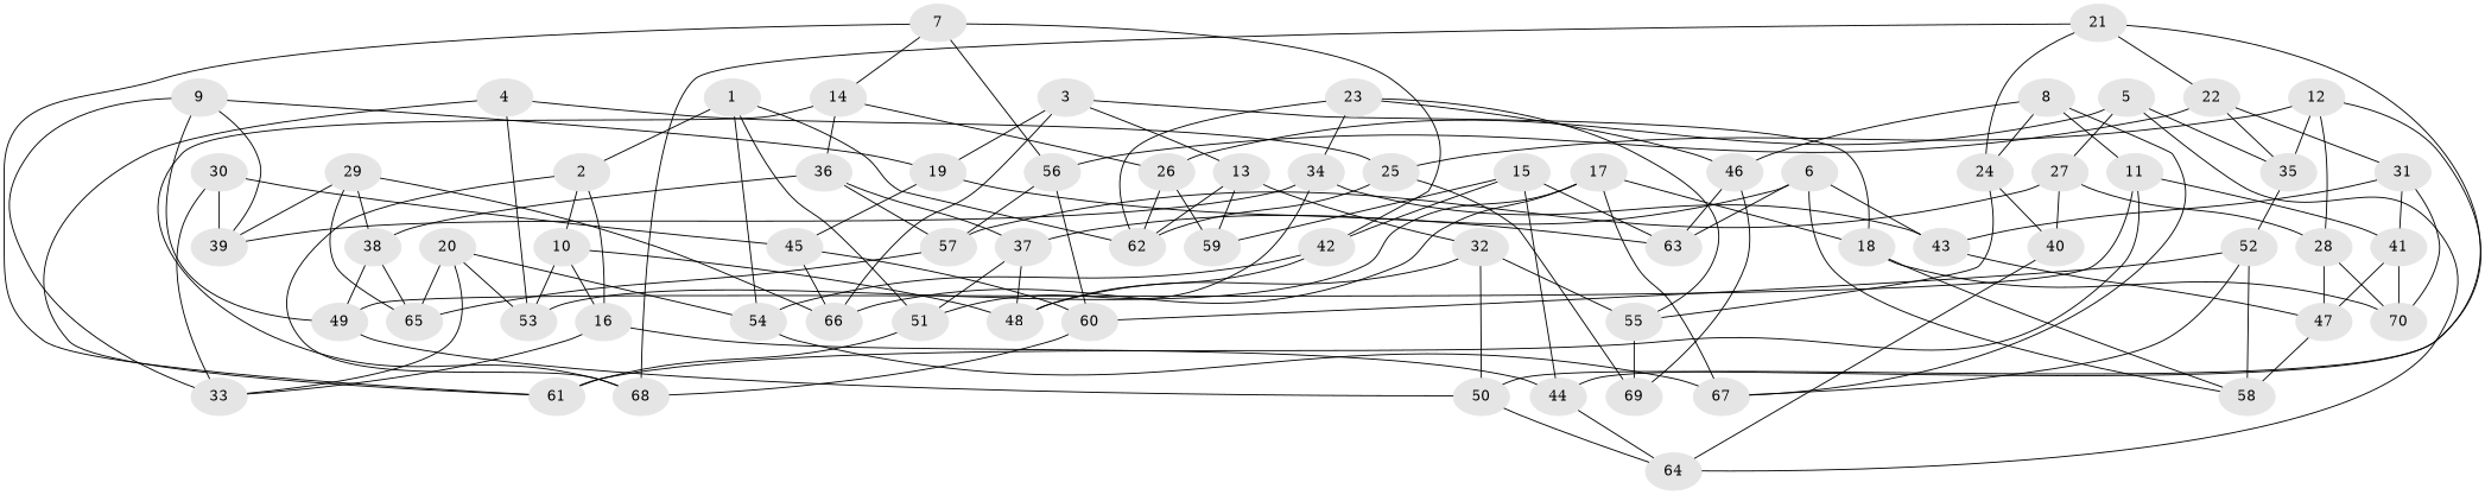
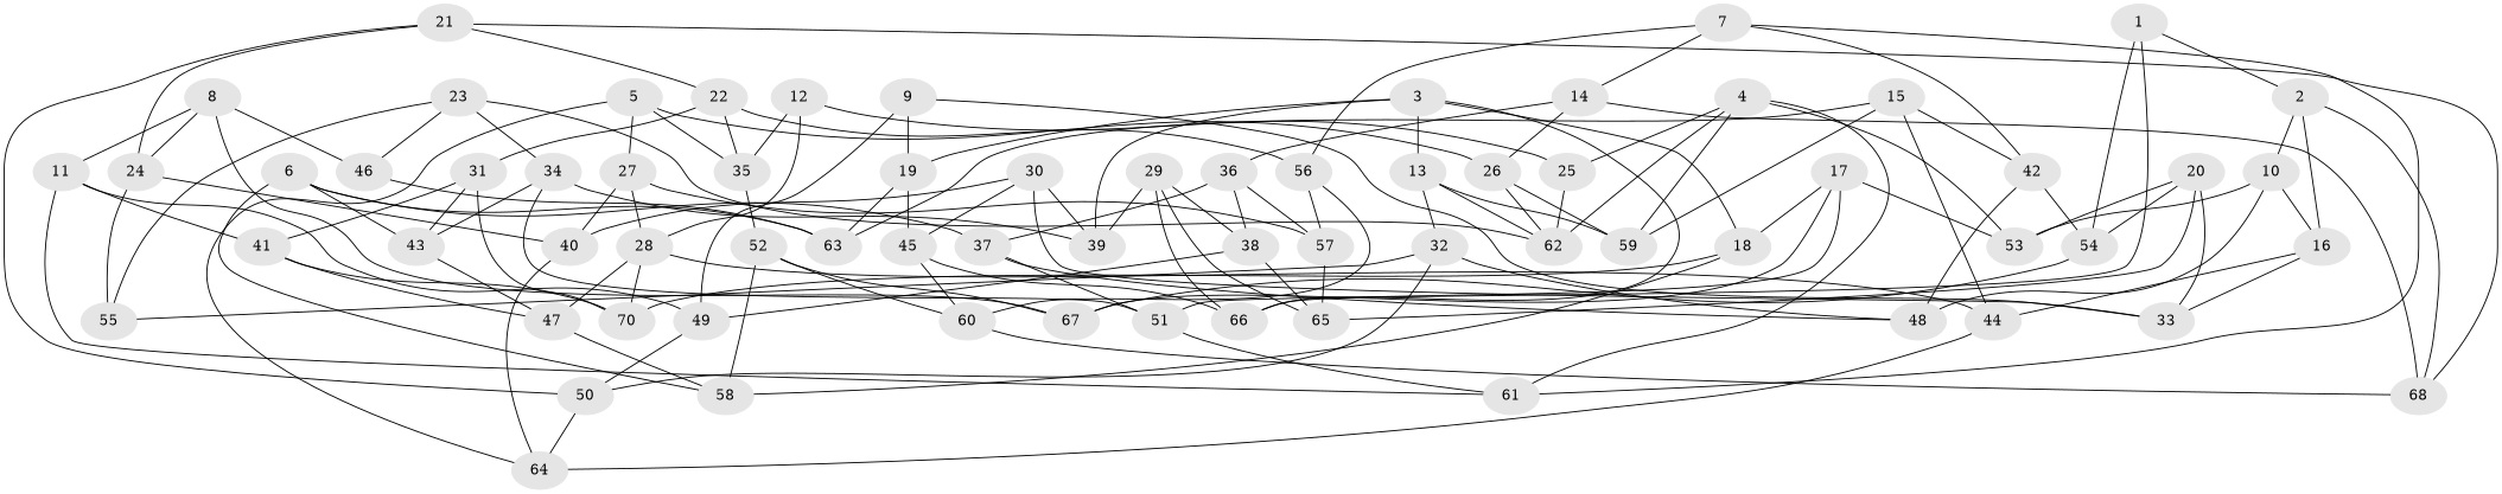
  graph {
    node [color=gray90 style=filled]
    1
    2
    51
    54
    62
    10
    16
    68
    61
    67
    53
    48
    33
    44
    3
    13
    18
    19
    66
    59
    32
    58
    70
    63
    45
    4
    25
-   69
    5
    26
    27
    35
    64
    28
    40
    57
    52
    6
    37
    43
    47
    7
    14
    42
    56
    36
    60
    8
    11
    24
    46
    49
    41
    55
    9
    39
    50
    12
    38
    15
    17
    20
    65
    21
    22
    31
    23
    34
    29
    30
    1 -- 2
    1 -- 51
    1 -- 54
-   1 -- 62
+   4 -- 62
    2 -- 10
    2 -- 16
    2 -- 68
    51 -- 61
    54 -- 67
    10 -- 16
    10 -- 53
    10 -- 48
    16 -- 33
    16 -- 44
    44 -- 64
    3 -- 13
    3 -- 18
    3 -- 19
    3 -- 66
    13 -- 62
    13 -- 59
    13 -- 32
    18 -- 58
    18 -- 70
    19 -- 63
    19 -- 45
    32 -- 48
    32 -- 55
    32 -- 50
    45 -- 66
    45 -- 60
    4 -- 61
    4 -- 53
+   4 -- 59
    4 -- 25
    25 -- 62
-   25 -- 69
    5 -- 26
    5 -- 27
    5 -- 35
    5 -- 64
    26 -- 62
    26 -- 59
    27 -- 28
    27 -- 40
    27 -- 57
    35 -- 52
    28 -- 70
    28 -- 47
    40 -- 64
    57 -- 65
    52 -- 67
    52 -- 58
    52 -- 60
    6 -- 58
    6 -- 63
    6 -- 37
    6 -- 43
    37 -- 51
    37 -- 48
    43 -- 47
    47 -- 58
    7 -- 61
    7 -- 14
    7 -- 42
    7 -- 56
    14 -- 68
    14 -- 26
    14 -- 36
    42 -- 54
    42 -- 48
    56 -- 57
    56 -- 60
    36 -- 57
    36 -- 37
    36 -- 38
    60 -- 68
    8 -- 67
    8 -- 11
    8 -- 24
    8 -- 46
    11 -- 61
    11 -- 49
    11 -- 41
    24 -- 40
    24 -- 55
    46 -- 63
-   46 -- 69
    49 -- 50
    41 -- 70
    41 -- 47
-   55 -- 69
    9 -- 33
    9 -- 19
    9 -- 49
-   9 -- 39
+   3 -- 39
    50 -- 64
-   12 -- 44
+   28 -- 44
    12 -- 25
    12 -- 35
    12 -- 28
    38 -- 49
    38 -- 65
    15 -- 44
    15 -- 59
    15 -- 63
    15 -- 42
    17 -- 67
    17 -- 53
    17 -- 18
    17 -- 66
    20 -- 54
    20 -- 53
    20 -- 33
    20 -- 65
    21 -- 68
    21 -- 24
    21 -- 50
    21 -- 22
    22 -- 35
    22 -- 56
    22 -- 31
    31 -- 70
    31 -- 43
    31 -- 41
    23 -- 62
    23 -- 46
    23 -- 55
    23 -- 34
    34 -- 51
    34 -- 43
    34 -- 39
    29 -- 66
    29 -- 39
    29 -- 38
    29 -- 65
    30 -- 33
    30 -- 45
+   30 -- 40
    30 -- 39
  }
